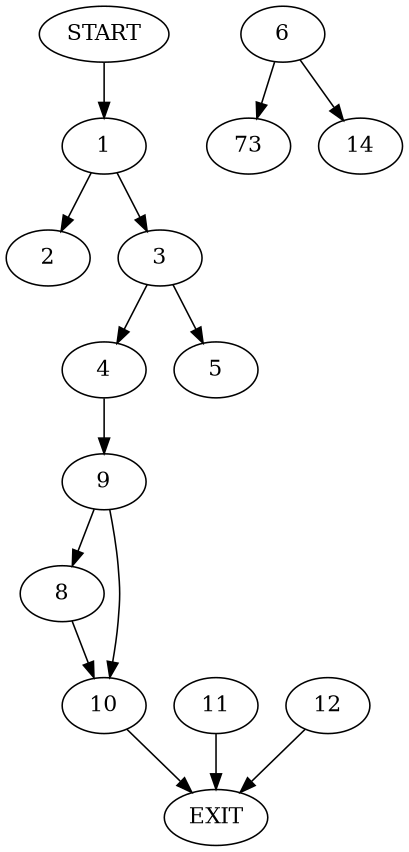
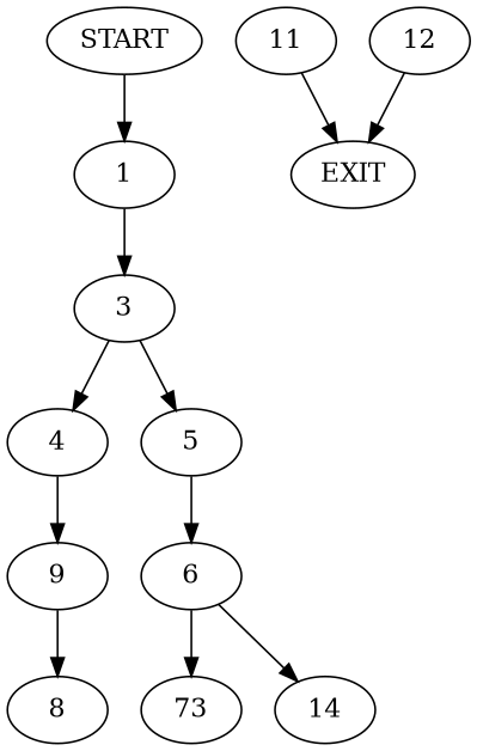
  digraph {
    fontname="DejaVu Serif"
    node [fontname="DejaVu Serif"]
    edge [fontname="DejaVu Serif"]
    n1 [label=START]
    1
-   2
    3
    n5 [label=EXIT]
    4
    5
    9
    6
    8
-   10
    n12 [label=73]
    14
    11
    12
    n1 -> 1
-   1 -> 2
    1 -> 3
    3 -> 4
    3 -> 5
    4 -> 9
+   5 -> 6
    9 -> 8
-   9 -> 10
    6 -> n12
    6 -> 14
-   8 -> 10
-   10 -> n5
    11 -> n5
    12 -> n5
  }
